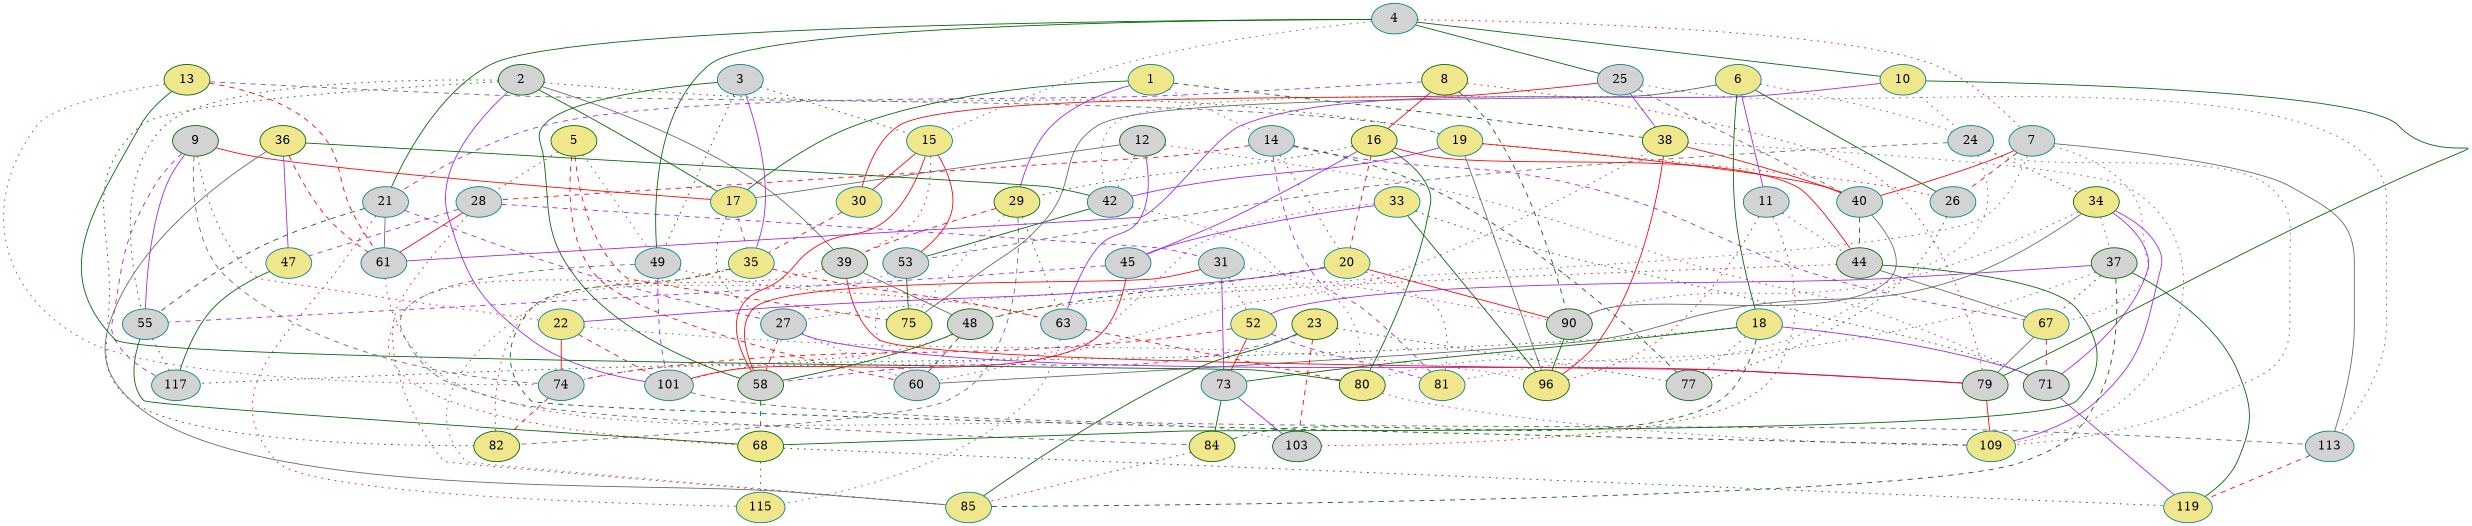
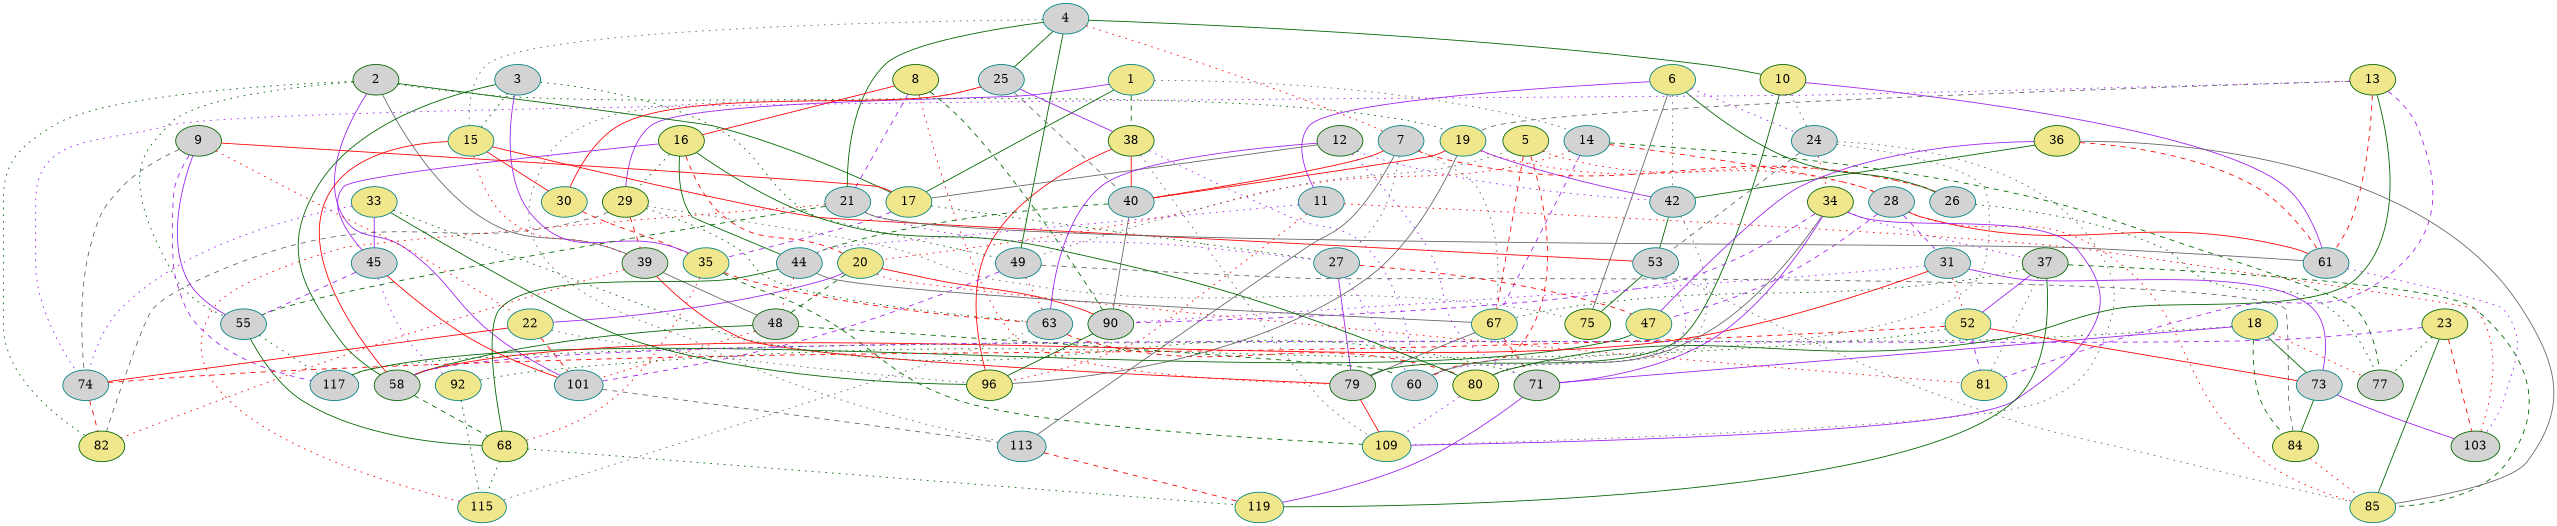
  graph {
    node [color=teal fillcolor=lightgrey style=filled]
    edge [color=red style=solid]
    14 [super="+108"]
    28 [super="+43"]
    n3 [fillcolor=khaki label=67 super="+67"]
    20 [fillcolor=khaki super="+83"]
    77 [color=darkgreen]
    81 [fillcolor=khaki]
    1 [fillcolor=khaki]
    17 [fillcolor=khaki super="+94"]
    29 [color=darkgreen fillcolor=khaki super="+56"]
    38 [color=darkgreen fillcolor=khaki super="+100"]
    35 [fillcolor=khaki super="+125"]
    27 [super="+59"]
    39 [color=darkgreen super="+41"]
    82 [color=darkgreen fillcolor=khaki]
    75 [color=darkgreen fillcolor=khaki]
    63 [super="+70"]
    60 [super="+123"]
    40 [super="+50"]
    96 [color=darkgreen fillcolor=khaki super="+107"]
    109 [fillcolor=khaki super="+122"]
    2 [color=darkgreen super="+102"]
    19 [fillcolor=khaki super="+105"]
    55 [super="+106"]
    101 [super="+121"]
    26
    42 [super="+112"]
    79 [color=darkgreen super="+91"]
    48 [color=darkgreen super="+76"]
    117
    68 [color=darkgreen fillcolor=khaki super="+95"]
    113
    15 [fillcolor=khaki super="+110"]
    58 [color=darkgreen super="+98"]
    30 [fillcolor=khaki]
    53 [super="+99"]
    3
    49 [super="+97"]
    84 [color=darkgreen fillcolor=khaki]
    4 [super="+64"]
    7 [super="+124"]
-   10 [fillcolor=khaki]
+   10 [color=darkgreen fillcolor=khaki]
    21 [super="+116"]
    25 [super="+57"]
    24 [super="+93"]
    61 [super="+120"]
    115 [fillcolor=khaki]
    85 [fillcolor=khaki super="+89"]
    47 [fillcolor=khaki]
    31 [super="+104"]
    5 [color=darkgreen fillcolor=khaki]
    6 [fillcolor=khaki super="+66"]
    11
    18 [fillcolor=khaki super="+62"]
-   44 [color=darkgreen super="+111"]
+   44 [super="+111"]
    103 [color=darkgreen]
    71 [color=darkgreen super="+86"]
    73 [super="+87"]
    80 [color=darkgreen fillcolor=khaki super="+88"]
    34 [color=darkgreen fillcolor=khaki super="+118"]
    90 [color=darkgreen super="+114"]
    119 [fillcolor=khaki]
    16 [color=darkgreen fillcolor=khaki super="+72"]
    45 [super="+69"]
    8 [color=darkgreen fillcolor=khaki]
    9 [color=darkgreen super="+32"]
    22 [fillcolor=khaki super="+51"]
    74 [super="+78"]
    12 [color=darkgreen]
    13 [color=darkgreen fillcolor=khaki]
+   92 [fillcolor=khaki]
    23 [color=darkgreen fillcolor=khaki]
    37 [color=darkgreen super="+46"]
    52 [fillcolor=khaki super="+54"]
    33 [fillcolor=khaki]
    36 [color=darkgreen fillcolor=khaki]
    14 -- 28 [style=dashed]
    14 -- n3 [color=purple style=dashed]
    14 -- 20 [style=dotted]
    14 -- 77 [color=darkgreen style=dashed]
-   14 -- 81 [color=purple style=dashed]
+   13 -- 81 [color=purple style=dashed]
    28 -- 61
    28 -- 85 [style=dotted]
    28 -- 47 [color=purple style=dashed]
    28 -- 31 [color=purple style=dashed]
    n3 -- 79 [color=gray40]
    n3 -- 71 [style=dashed]
    20 -- 81 [style=dotted]
    20 -- 48 [color=darkgreen style=dashed]
    20 -- 90
    20 -- 22 [color=purple]
    1 -- 14 [color=gray40 style=dotted]
    1 -- 17 [color=darkgreen]
    1 -- 29 [color=purple]
    1 -- 38 [color=darkgreen style=dashed]
    17 -- 35 [color=purple style=dashed]
    17 -- 27 [color=darkgreen style=dotted]
    29 -- 39 [style=dashed]
    29 -- 82 [color=gray40 style=dashed]
    29 -- 75 [color=gray40 style=dotted]
    29 -- 63 [color=darkgreen style=dotted]
    38 -- 60 [color=purple style=dotted]
    38 -- 40
    38 -- 96
    38 -- 109 [color=gray40 style=dotted]
    35 -- 63 [style=dashed]
    35 -- 109 [color=darkgreen style=dashed]
    35 -- 68 [style=dotted]
    27 -- 60 [color=purple style=dotted]
    27 -- 79 [color=purple]
-   27 -- 58 [style=dashed]
+   27 -- 47 [style=dashed]
    39 -- 82 [style=dotted]
    39 -- 79
    39 -- 48 [color=gray40]
    63 -- 115 [color=gray40 style=dotted]
    63 -- 80 [style=dashed]
    40 -- 44 [color=darkgreen style=dashed]
    40 -- 90 [color=gray40]
    2 -- 17 [color=darkgreen]
    2 -- 39 [color=gray40]
    2 -- 82 [color=darkgreen style=dotted]
    2 -- 19 [color=darkgreen style=dotted]
    2 -- 55 [color=darkgreen style=dotted]
    2 -- 101 [color=purple]
    19 -- 40
    19 -- 96 [color=gray40]
    19 -- 26 [style=dotted]
    19 -- 42 [color=purple]
    55 -- 117 [color=darkgreen style=dotted]
    55 -- 68 [color=darkgreen]
    101 -- 113 [color=gray40 style=dashed]
    26 -- 77 [color=darkgreen style=dotted]
    42 -- 53 [color=darkgreen]
    42 -- 80 [color=gray40 style=dotted]
    79 -- 109
    48 -- 60 [color=darkgreen style=dashed]
    48 -- 101 [style=dotted]
    48 -- 58 [color=darkgreen]
    68 -- 115 [color=darkgreen style=dotted]
    68 -- 119 [color=darkgreen style=dotted]
    113 -- 119 [style=dashed]
    15 -- 39 [style=dotted]
    15 -- 58
    15 -- 30
    15 -- 53
    58 -- 68 [color=darkgreen style=dashed]
    30 -- 35 [style=dashed]
    53 -- 75 [color=darkgreen]
    53 -- 60 [color=purple style=dotted]
    53 -- 85 [color=gray40 style=dotted]
    3 -- 35 [color=purple]
    3 -- 15 [color=darkgreen style=dotted]
    3 -- 58 [color=darkgreen]
    3 -- 49 [color=darkgreen style=dotted]
    49 -- 63 [style=dotted]
    49 -- 101 [color=purple style=dashed]
    49 -- 84 [color=gray40 style=dashed]
    84 -- 85 [style=dotted]
    4 -- 15 [color=gray40 style=dotted]
    4 -- 49 [color=darkgreen]
    4 -- 7 [style=dotted]
    4 -- 10 [color=darkgreen]
    4 -- 21 [color=darkgreen]
    4 -- 25 [color=darkgreen]
    7 -- n3 [color=gray40 style=dotted]
    7 -- 27 [color=gray40 style=dotted]
    7 -- 40
    7 -- 26 [style=dashed]
    7 -- 113 [color=gray40]
    10 -- 79 [color=darkgreen]
    10 -- 24 [color=gray40 style=dotted]
    10 -- 61 [color=purple]
-   21 -- 27 [color=purple style=dashed]
+   21 -- 27 [color=purple style=dotted]
    21 -- 55 [color=darkgreen style=dashed]
    21 -- 61 [color=gray40]
    21 -- 115 [style=dotted]
    25 -- 38 [color=purple]
    25 -- 40 [color=gray40 style=dashed]
    25 -- 113 [color=gray40 style=dotted]
    25 -- 30 [weight=2]
    24 -- 109 [color=gray40 style=dotted]
    24 -- 53 [color=gray40 style=dashed]
    24 -- 80 [color=gray40 style=dotted]
    24 -- 34 [style=dotted]
    61 -- 103 [color=purple style=dotted]
    47 -- 117 [color=darkgreen]
    31 -- 58
    31 -- 73 [color=purple weight=2]
    31 -- 90 [color=purple style=dotted]
    31 -- 52 [style=dotted]
    5 -- 28 [style=dotted]
-   5 -- 75 [style=dashed]
+   5 -- n3 [style=dashed]
    5 -- 60 [style=dashed]
    5 -- 49 [color=gray40 style=dotted]
    6 -- 75 [color=gray40]
    6 -- 26 [color=darkgreen]
    6 -- 42 [color=gray40 style=dotted]
    6 -- 24 [color=purple style=dotted]
    6 -- 11 [color=purple]
-   6 -- 18 [color=darkgreen]
    11 -- 96 [style=dotted]
    11 -- 44 [color=purple style=dotted]
    11 -- 103 [style=dotted]
    18 -- 77 [style=dotted]
    18 -- 117 [color=darkgreen style=dotted]
    18 -- 84 [color=darkgreen style=dashed]
    18 -- 71 [color=purple]
    18 -- 73 [color=darkgreen]
    44 -- n3 [color=gray40]
    44 -- 48 [style=dotted]
    44 -- 68 [color=darkgreen]
    71 -- 119 [color=purple]
    73 -- 84 [color=darkgreen]
    73 -- 103 [color=purple]
    80 -- 109 [color=purple style=dotted]
    34 -- 60 [color=gray40]
    34 -- 109 [color=purple]
    34 -- 71 [color=purple]
-   34 -- 90 [color=purple style=dotted]
+   34 -- 90 [color=purple style=dashed]
    34 -- 37 [color=purple style=dotted]
    90 -- 96 [color=darkgreen]
    16 -- 20 [style=dashed]
    16 -- 29 [color=darkgreen style=dotted]
-   16 -- 44
+   16 -- 44 [color=darkgreen]
    16 -- 80 [color=darkgreen]
    16 -- 45 [color=purple]
    45 -- 55 [color=purple style=dashed]
    45 -- 101
+   45 -- 92 [color=purple style=dotted weight=2]
    8 -- 79 [style=dotted]
    8 -- 21 [color=purple style=dashed]
    8 -- 90 [color=darkgreen style=dashed]
    8 -- 16
    9 -- 17
    9 -- 55 [color=purple]
    9 -- 117 [color=purple style=dashed]
    9 -- 22 [style=dotted weight=2]
    9 -- 74 [color=gray40 style=dashed]
    22 -- 96 [color=gray40 style=dotted]
    22 -- 101 [style=dashed]
    22 -- 74
    74 -- 82 [style=dashed]
    12 -- 17 [color=gray40]
    12 -- 63 [color=purple]
    12 -- 42 [color=purple style=dotted]
    12 -- 71 [color=purple style=dotted]
    13 -- 19 [color=gray40 style=dashed]
    13 -- 61 [style=dashed]
    13 -- 80 [color=darkgreen]
    13 -- 74 [color=purple style=dotted]
+   92 -- 115 [color=darkgreen style=dotted]
    23 -- 77 [color=darkgreen style=dotted]
    23 -- 58 [color=purple style=dashed]
    23 -- 85 [color=darkgreen]
    23 -- 103 [style=dashed]
    37 -- n3 [color=darkgreen style=dotted]
    37 -- 81 [color=gray40 style=dotted]
    37 -- 85 [color=darkgreen style=dashed]
    37 -- 119 [color=darkgreen]
    37 -- 52 [color=purple]
    52 -- 81 [color=purple style=dashed]
    52 -- 73
    52 -- 74 [style=dashed]
+   52 -- 92 [color=darkgreen style=dotted]
    33 -- 96 [color=darkgreen]
    33 -- 71 [color=darkgreen style=dotted]
    33 -- 45 [color=purple]
    33 -- 74 [color=purple style=dotted]
    36 -- 42 [color=darkgreen]
    36 -- 61 [style=dashed]
    36 -- 85 [color=gray40]
    36 -- 47 [color=purple]
  }
